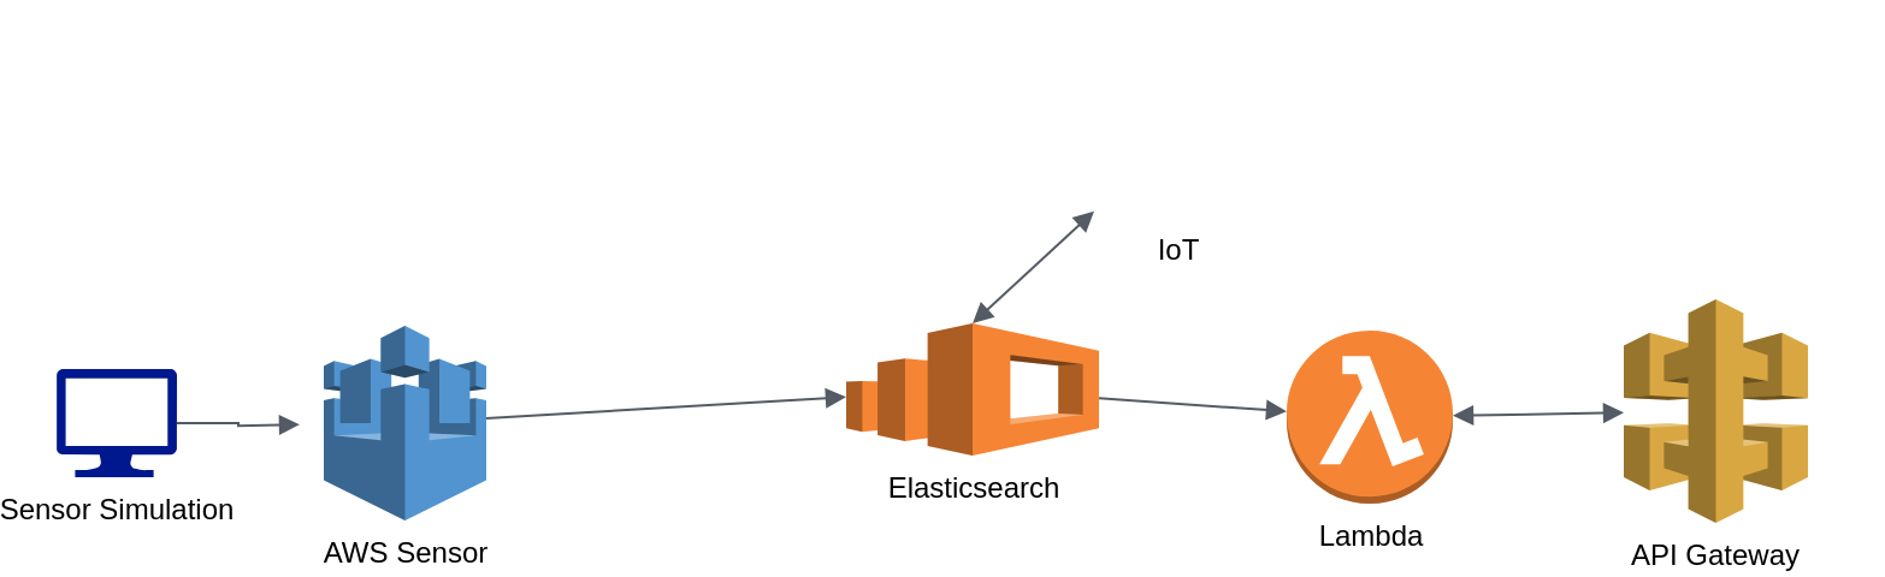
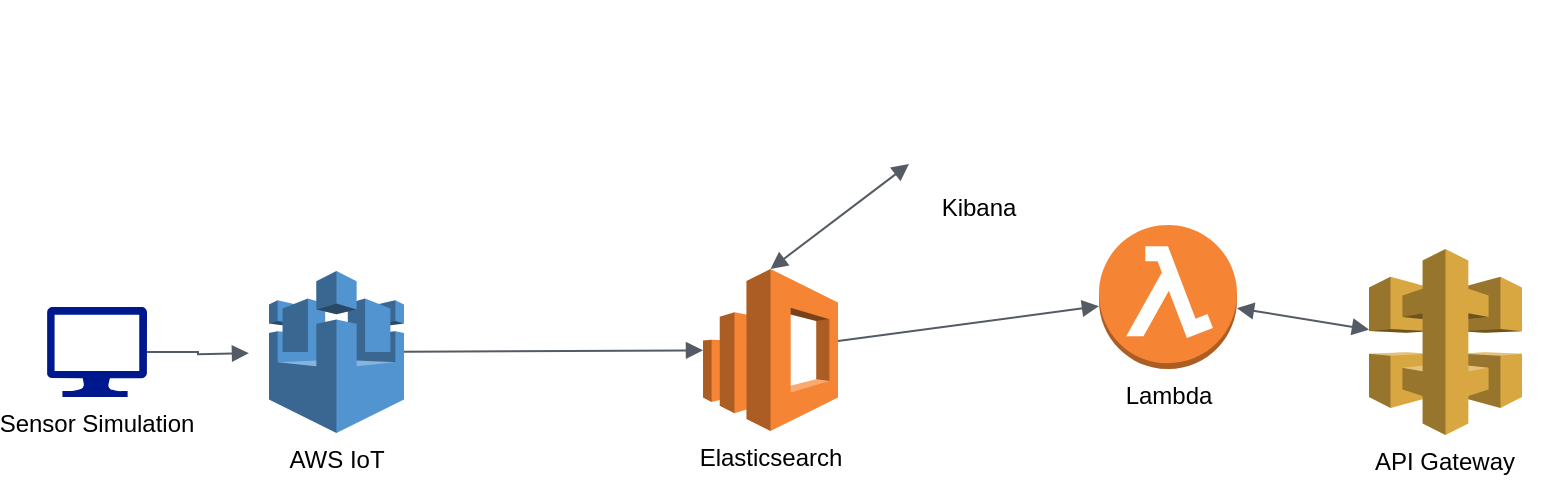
  <mxCell id="0" />
  <mxCell id="1" parent="0" />
- <mxCell id="2" value="AWS Sensor" style="outlineConnect=0;dashed=0;verticalLabelPosition=bottom;verticalAlign=top;align=center;html=1;shape=mxgraph.aws3.aws_iot;fillColor=#5294CF;gradientColor=none;" vertex="1" parent="1"><mxGeometry x="131" y="135" width="67.5" height="81" as="geometry" /></mxCell>
- <mxCell id="3" value="Elasticsearch" style="outlineConnect=0;dashed=0;verticalLabelPosition=bottom;verticalAlign=top;align=center;html=1;shape=mxgraph.aws3.elasticsearch_service;fillColor=#F58534;gradientColor=none;" vertex="1" parent="1"><mxGeometry x="348" y="134" width="105" height="55" as="geometry" /></mxCell>
- <mxCell id="4" value="IoT" style="shape=image;html=1;verticalAlign=top;verticalLabelPosition=bottom;labelBackgroundColor=#ffffff;imageAspect=0;aspect=fixed;image=https://cdn4.iconfinder.com/data/icons/logos-brands-5/24/kibana-128.png" vertex="1" parent="1"><mxGeometry x="451" y="20" width="70" height="70" as="geometry" /></mxCell>
- <mxCell id="5" value="Lambda" style="outlineConnect=0;dashed=0;verticalLabelPosition=bottom;verticalAlign=top;align=center;html=1;shape=mxgraph.aws3.lambda_function;fillColor=#F58534;gradientColor=none;" vertex="1" parent="1"><mxGeometry x="531" y="137" width="69" height="72" as="geometry" /></mxCell>
- <mxCell id="6" value="API Gateway" style="outlineConnect=0;dashed=0;verticalLabelPosition=bottom;verticalAlign=top;align=center;html=1;shape=mxgraph.aws3.api_gateway;fillColor=#D9A741;gradientColor=none;" vertex="1" parent="1"><mxGeometry x="671" y="124" width="76.5" height="93" as="geometry" /></mxCell>
+ <mxCell id="2" value="AWS IoT" style="outlineConnect=0;dashed=0;verticalLabelPosition=bottom;verticalAlign=top;align=center;html=1;shape=mxgraph.aws3.aws_iot;fillColor=#5294CF;gradientColor=none;" vertex="1" parent="1"><mxGeometry x="131" y="135" width="67.5" height="81" as="geometry" /></mxCell>
+ <mxCell id="3" value="Elasticsearch" style="outlineConnect=0;dashed=0;verticalLabelPosition=bottom;verticalAlign=top;align=center;html=1;shape=mxgraph.aws3.elasticsearch_service;fillColor=#F58534;gradientColor=none;" vertex="1" parent="1"><mxGeometry x="348" y="134" width="67.5" height="81" as="geometry" /></mxCell>
+ <mxCell id="4" value="Kibana" style="shape=image;html=1;verticalAlign=top;verticalLabelPosition=bottom;labelBackgroundColor=#ffffff;imageAspect=0;aspect=fixed;image=https://cdn4.iconfinder.com/data/icons/logos-brands-5/24/kibana-128.png" vertex="1" parent="1"><mxGeometry x="451" y="20" width="70" height="70" as="geometry" /></mxCell>
+ <mxCell id="5" value="Lambda" style="outlineConnect=0;dashed=0;verticalLabelPosition=bottom;verticalAlign=top;align=center;html=1;shape=mxgraph.aws3.lambda_function;fillColor=#F58534;gradientColor=none;" vertex="1" parent="1"><mxGeometry x="546" y="112" width="69" height="72" as="geometry" /></mxCell>
+ <mxCell id="6" value="API Gateway" style="outlineConnect=0;dashed=0;verticalLabelPosition=bottom;verticalAlign=top;align=center;html=1;shape=mxgraph.aws3.api_gateway;fillColor=#D9A741;gradientColor=none;" vertex="1" parent="1"><mxGeometry x="681" y="124" width="76.5" height="93" as="geometry" /></mxCell>
  <mxCell id="7" value="Sensor Simulation" style="aspect=fixed;pointerEvents=1;shadow=0;dashed=0;html=1;strokeColor=none;labelPosition=center;verticalLabelPosition=bottom;verticalAlign=top;align=center;fillColor=#00188D;shape=mxgraph.azure.computer" vertex="1" parent="1"><mxGeometry x="20" y="153" width="50" height="45" as="geometry" /></mxCell>
  <mxCell id="8" value="" style="html=1;endArrow=block;elbow=vertical;startArrow=none;endFill=1;strokeColor=#545B64;rounded=0;" edge="1" parent="1" source="2" target="3"><mxGeometry width="100" relative="1" as="geometry"><mxPoint x="231" y="175.08" as="sourcePoint" /><mxPoint x="331" y="175.08" as="targetPoint" /></mxGeometry></mxCell>
  <mxCell id="9" value="" style="html=1;endArrow=block;elbow=vertical;startArrow=none;endFill=1;strokeColor=#545B64;rounded=0;" edge="1" parent="1" source="3" target="5"><mxGeometry width="100" relative="1" as="geometry"><mxPoint x="421" y="170.08" as="sourcePoint" /><mxPoint x="521" y="170.08" as="targetPoint" /></mxGeometry></mxCell>
  <mxCell id="10" value="" style="edgeStyle=orthogonalEdgeStyle;html=1;endArrow=block;elbow=vertical;startArrow=none;endFill=1;strokeColor=#545B64;rounded=0;exitX=1;exitY=0.5;exitDx=0;exitDy=0;exitPerimeter=0;" edge="1" parent="1" source="7"><mxGeometry width="100" relative="1" as="geometry"><mxPoint x="21" y="176.08" as="sourcePoint" /><mxPoint x="121" y="176.08" as="targetPoint" /></mxGeometry></mxCell>
  <mxCell id="11" value="" style="html=1;endArrow=block;elbow=vertical;startArrow=block;startFill=1;endFill=1;strokeColor=#545B64;rounded=0;exitX=0.5;exitY=0;exitDx=0;exitDy=0;exitPerimeter=0;" edge="1" parent="1" source="3" target="4"><mxGeometry width="100" relative="1" as="geometry"><mxPoint x="311" y="180" as="sourcePoint" /><mxPoint x="411" y="180" as="targetPoint" /></mxGeometry></mxCell>
  <mxCell id="12" value="" style="html=1;endArrow=block;elbow=vertical;startArrow=block;startFill=1;endFill=1;strokeColor=#545B64;rounded=0;" edge="1" parent="1" source="5" target="6"><mxGeometry width="100" relative="1" as="geometry"><mxPoint x="391.75" y="144" as="sourcePoint" /><mxPoint x="461" y="91.523" as="targetPoint" /></mxGeometry></mxCell>
